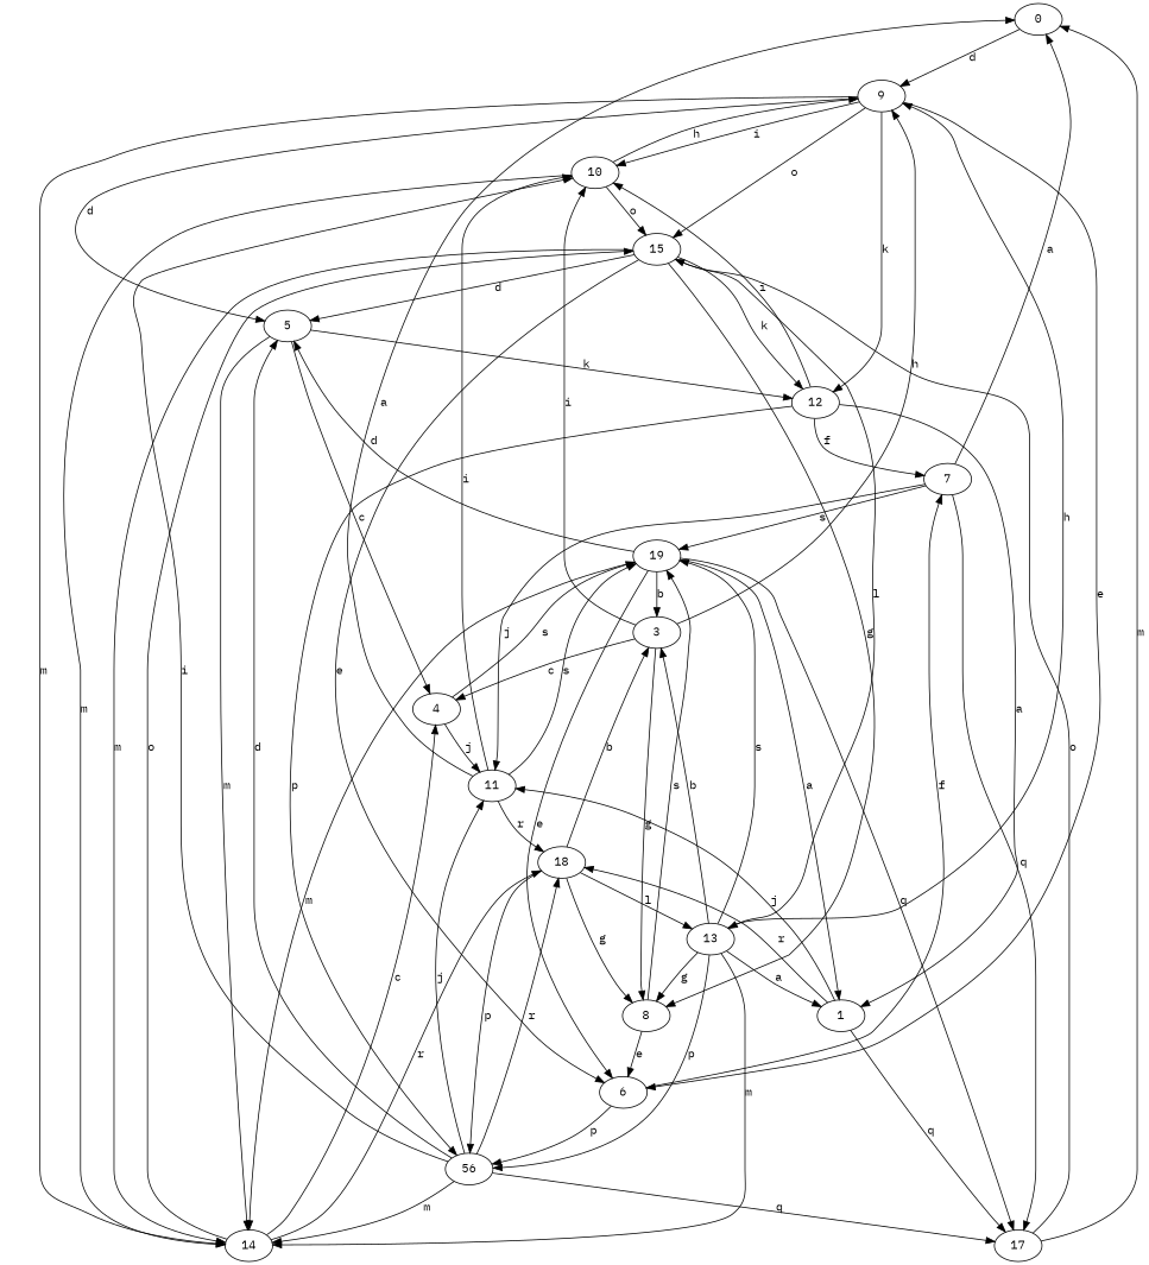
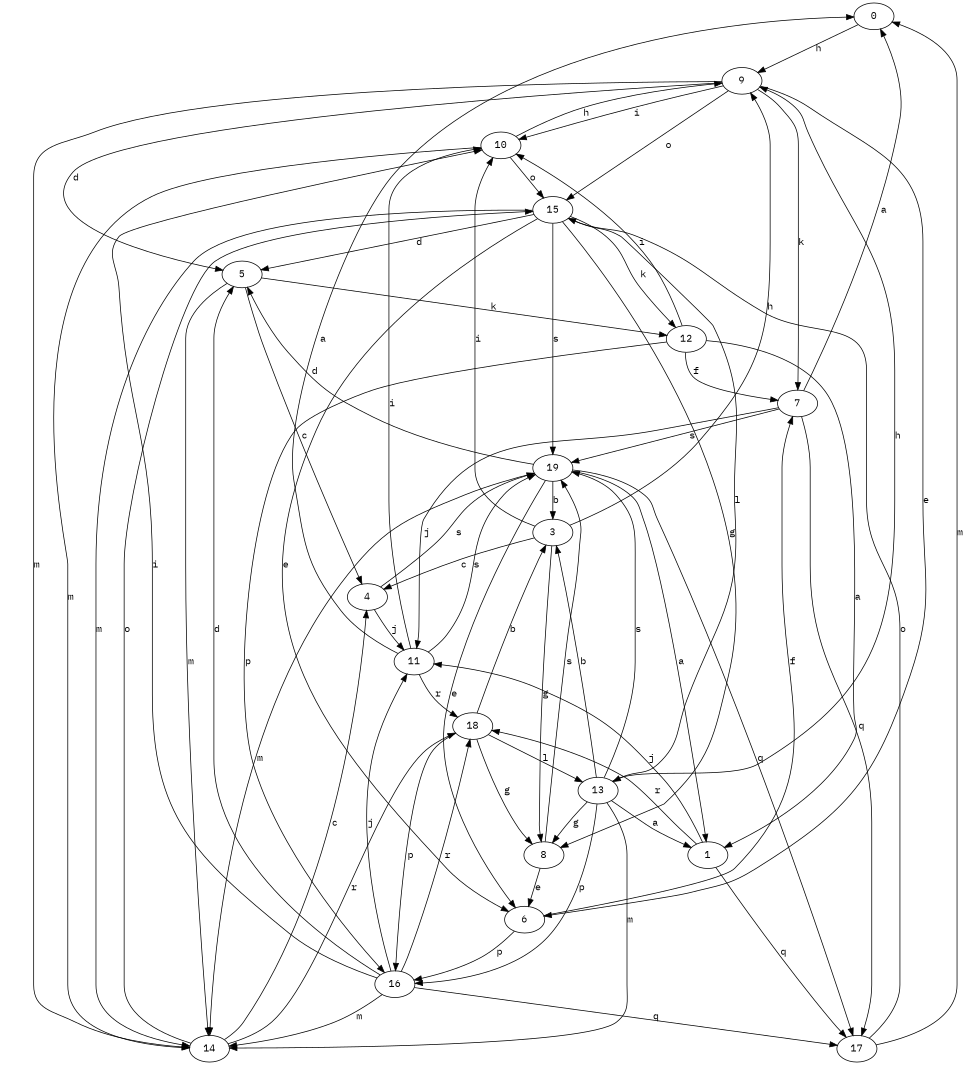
  strict digraph {
    fontname="IBM Plex Mono"
    node [fontname="IBM Plex Mono"]
    edge [fontname="IBM Plex Mono"]
    0
    9
    10
    5
    12
    14
    6
    15
    1
    11
    17
    18
    19
    n14 [label=3]
    8
-   16 [label=56]
+   16
    13
    4
    7
-   0 -> 9 [label=d]
+   0 -> 9 [label=h]
    9 -> 10 [label=i]
    9 -> 5 [label=d]
-   9 -> 12 [label=k]
+   9 -> 7 [label=k]
    9 -> 14 [label=m]
    9 -> 6 [label=e]
    9 -> 15 [label=o]
    10 -> 9 [label=h]
    10 -> 14 [label=m]
    10 -> 15 [label=o]
    5 -> 12 [label=k]
    5 -> 14 [label=m]
    5 -> 4 [label=c]
    12 -> 10 [label=i]
    12 -> 1 [label=a]
    12 -> 16 [label=p]
    12 -> 7 [label=f]
    14 -> 15 [label=o]
    14 -> 18 [label=r]
    14 -> 4 [label=c]
    6 -> 16 [label=p]
    6 -> 7 [label=f]
    15 -> 5 [label=d]
    15 -> 12 [label=k]
    15 -> 14 [label=m]
    15 -> 6 [label=e]
+   15 -> 19 [label=s]
    15 -> 8 [label=g]
    15 -> 13 [label=l]
    1 -> 11 [label=j]
    1 -> 17 [label=q]
    1 -> 18 [label=r]
    11 -> 0 [label=a]
    11 -> 10 [label=i]
    11 -> 18 [label=r]
    11 -> 19 [label=s]
    17 -> 0 [label=m]
    17 -> 15 [label=o]
    18 -> n14 [label=b]
    18 -> 8 [label=g]
    18 -> 16 [label=p]
    18 -> 13 [label=l]
    19 -> 5 [label=d]
    19 -> 14 [label=m]
    19 -> 6 [label=e]
    19 -> 1 [label=a]
    19 -> 17 [label=q]
    19 -> n14 [label=b]
    n14 -> 9 [label=h]
    n14 -> 10 [label=i]
    n14 -> 8 [label=g]
    n14 -> 4 [label=c]
    8 -> 6 [label=e]
    8 -> 19 [label=s]
    16 -> 10 [label=i]
    16 -> 5 [label=d]
    16 -> 14 [label=m]
    16 -> 11 [label=j]
    16 -> 17 [label=q]
    16 -> 18 [label=r]
    13 -> 9 [label=h]
    13 -> 14 [label=m]
    13 -> 1 [label=a]
    13 -> 19 [label=s]
    13 -> n14 [label=b]
    13 -> 8 [label=g]
    13 -> 16 [label=p]
    4 -> 11 [label=j]
    4 -> 19 [label=s]
    7 -> 0 [label=a]
    7 -> 11 [label=j]
    7 -> 17 [label=q]
    7 -> 19 [label=s]
  }
